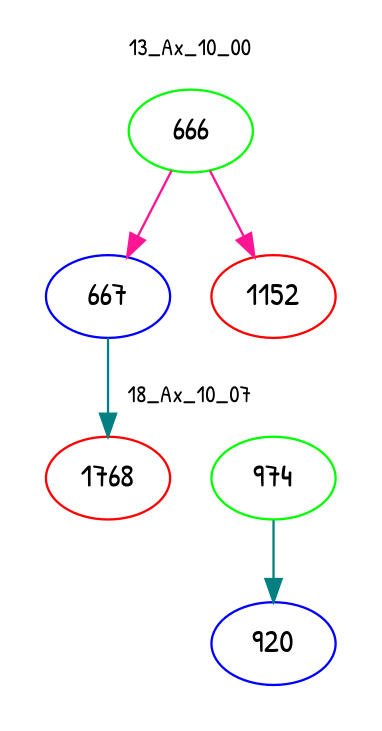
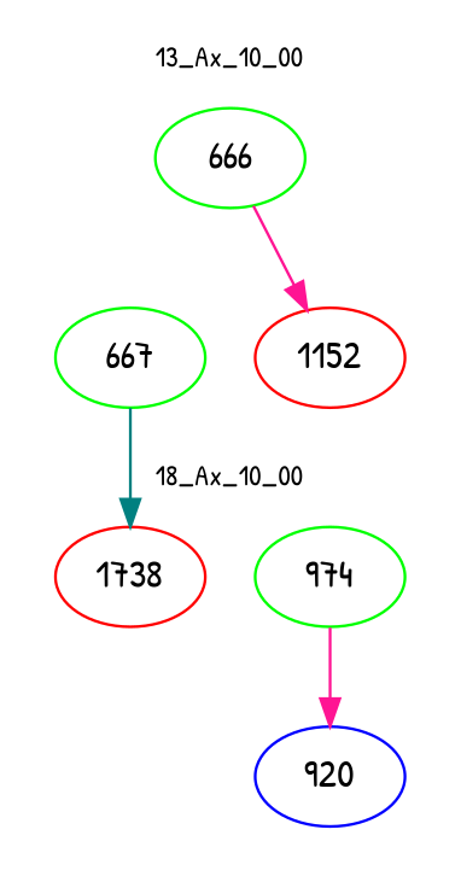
  digraph {
    fontname="Patrick Hand"
    node [color=green fontname="Patrick Hand"]
    edge [color=teal fontname="Patrick Hand"]
    n1 [label=974]
    n2 [color=blue label=920]
-   n3 [color=red label=1768]
+   n3 [color=red label=1738]
    n4 [label=666]
-   n5 [color=blue label=667]
+   n5 [label=667]
    n6 [color=red label=1152]
    subgraph cluster_1 {
      color=white
      fontsize=10
-     label="18_Ax_10_07"
+     label="18_Ax_10_00"
      n1
      n2
      n3
    }
    subgraph cluster_2 {
      color=white
      fontsize=10
      label="13_Ax_10_00"
      n4
      n5
      n6
    }
-   n1 -> n2
-   n4 -> n5 [color=deeppink]
+   n1 -> n2 [color=deeppink]
    n4 -> n6 [color=deeppink]
    n5 -> n3
  }
